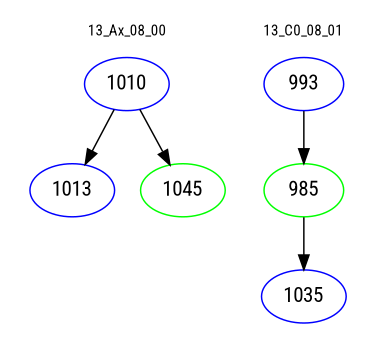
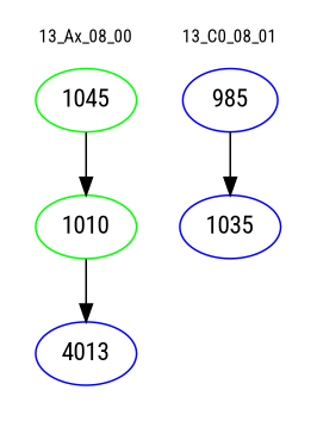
  digraph {
    fontname="Roboto Condensed"
    node [color=blue fontname="Roboto Condensed"]
    edge [color=black fontname="Roboto Condensed"]
-   n1 [label=1013]
-   n2 [label=1010]
+   n1 [label=4013]
+   n2 [color=green label=1010]
    n3 [color=green label=1045]
-   n4 [label=993]
-   n5 [color=green label=985]
+   n5 [label=985]
    n6 [label=1035]
    subgraph cluster_1 {
      color=white
      fontsize=10
      label="13_Ax_08_00"
      n1
      n2
      n3
    }
    subgraph cluster_2 {
      color=white
      fontsize=10
      label="13_C0_08_01"
-     n4
      n5
      n6
    }
    n2 -> n1
-   n2 -> n3
-   n4 -> n5
+   n3 -> n2
    n5 -> n6
  }
